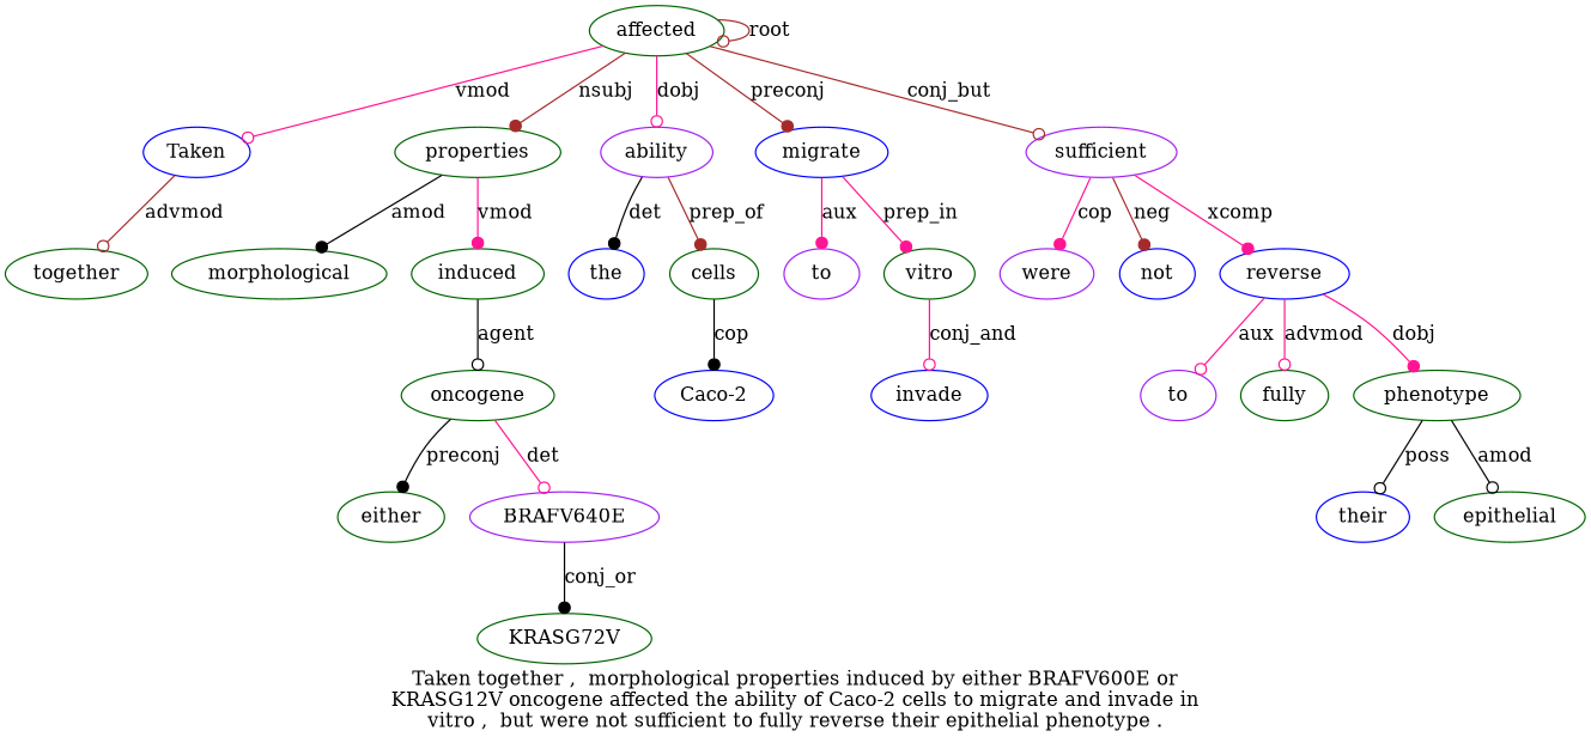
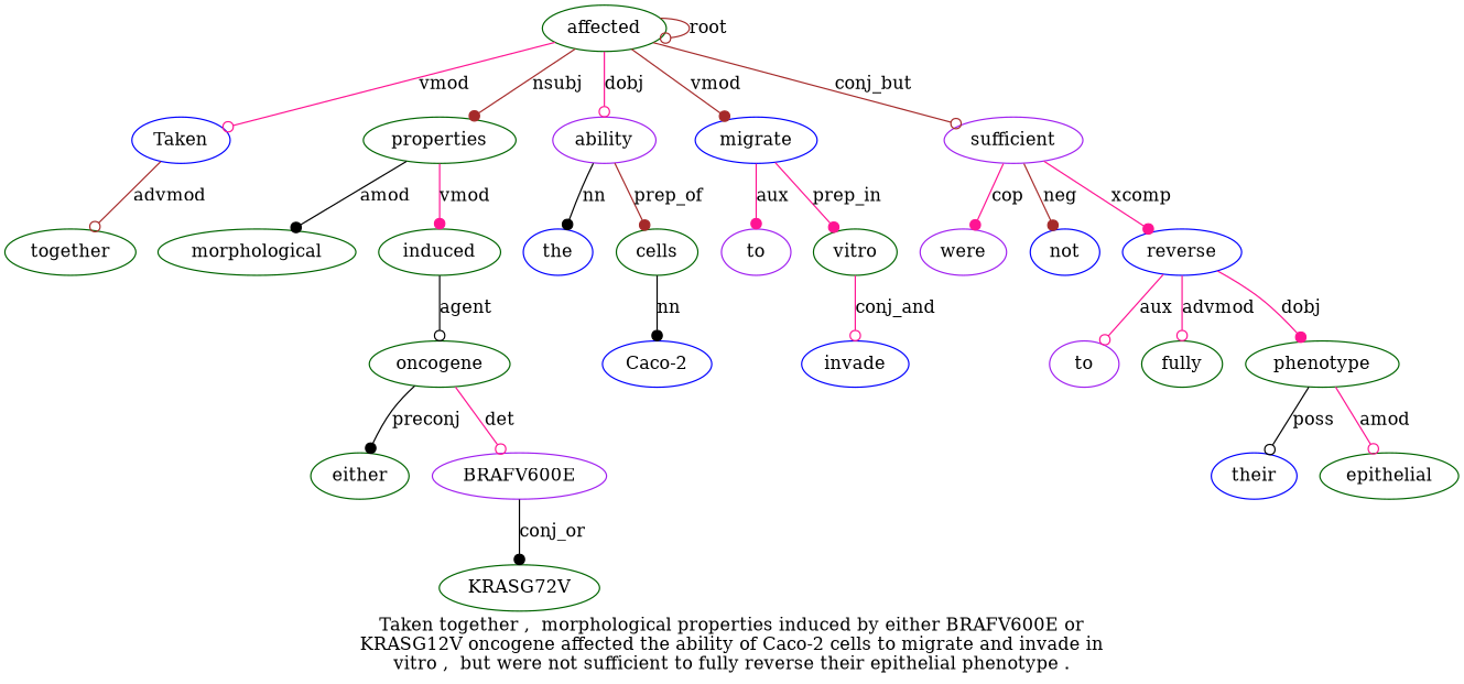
  digraph {
    label="Taken together ,  morphological properties induced by either BRAFV600E or\nKRASG12V oncogene affected the ability of Caco-2 cells to migrate and invade in\nvitro ,  but were not sufficient to fully reverse their epithelial phenotype ."
    node [color=darkgreen fillcolor=white style=filled]
    edge [arrowhead=dot color=deeppink]
    n1 [label=affected]
    n2 [color=blue label=Taken]
    n3 [label=properties]
    n4 [color=purple label=ability]
    n5 [color=blue label=migrate]
    n6 [color=purple label=sufficient]
    n7 [label=together]
    n8 [label=morphological]
    n9 [label=induced]
    n10 [color=blue label=the]
    n11 [label=cells]
    n12 [color=purple label=to]
    n13 [label=vitro]
    n14 [color=purple label=were]
    n15 [color=blue label=not]
    n16 [color=blue label=reverse]
    n17 [label=oncogene]
    n18 [label=either]
-   n19 [color=purple label=BRAFV640E]
+   n19 [color=purple label=BRAFV600E]
    n20 [label=KRASG72V]
    n21 [color=blue label="Caco-2"]
    n22 [color=blue label=invade]
    n23 [color=purple label=to]
    n24 [label=fully]
    n25 [label=phenotype]
    n26 [color=blue label=their]
    n27 [label=epithelial]
    n1 -> n1 [arrowhead=odot color=brown label=root]
    n1 -> n2 [arrowhead=odot label=vmod]
    n1 -> n3 [color=brown label=nsubj]
    n1 -> n4 [arrowhead=odot label=dobj]
-   n1 -> n5 [color=brown label=preconj]
+   n1 -> n5 [color=brown label=vmod]
    n1 -> n6 [arrowhead=odot color=brown label=conj_but]
    n2 -> n7 [arrowhead=odot color=brown label=advmod]
    n3 -> n8 [color=black label=amod]
    n3 -> n9 [label=vmod]
-   n4 -> n10 [color=black label=det]
+   n4 -> n10 [color=black label=nn]
    n4 -> n11 [color=brown label=prep_of]
    n5 -> n12 [label=aux]
    n5 -> n13 [label=prep_in]
    n6 -> n14 [label=cop]
    n6 -> n15 [color=brown label=neg]
    n6 -> n16 [label=xcomp]
    n9 -> n17 [arrowhead=odot color=black label=agent]
-   n11 -> n21 [color=black label=cop]
+   n11 -> n21 [color=black label=nn]
    n13 -> n22 [arrowhead=odot label=conj_and]
    n16 -> n23 [arrowhead=odot label=aux]
    n16 -> n24 [arrowhead=odot label=advmod]
    n16 -> n25 [label=dobj]
    n17 -> n18 [color=black label=preconj]
    n17 -> n19 [arrowhead=odot label=det]
    n19 -> n20 [color=black label=conj_or]
    n25 -> n26 [arrowhead=odot color=black label=poss]
-   n25 -> n27 [arrowhead=odot color=black label=amod]
+   n25 -> n27 [arrowhead=odot label=amod]
  }
